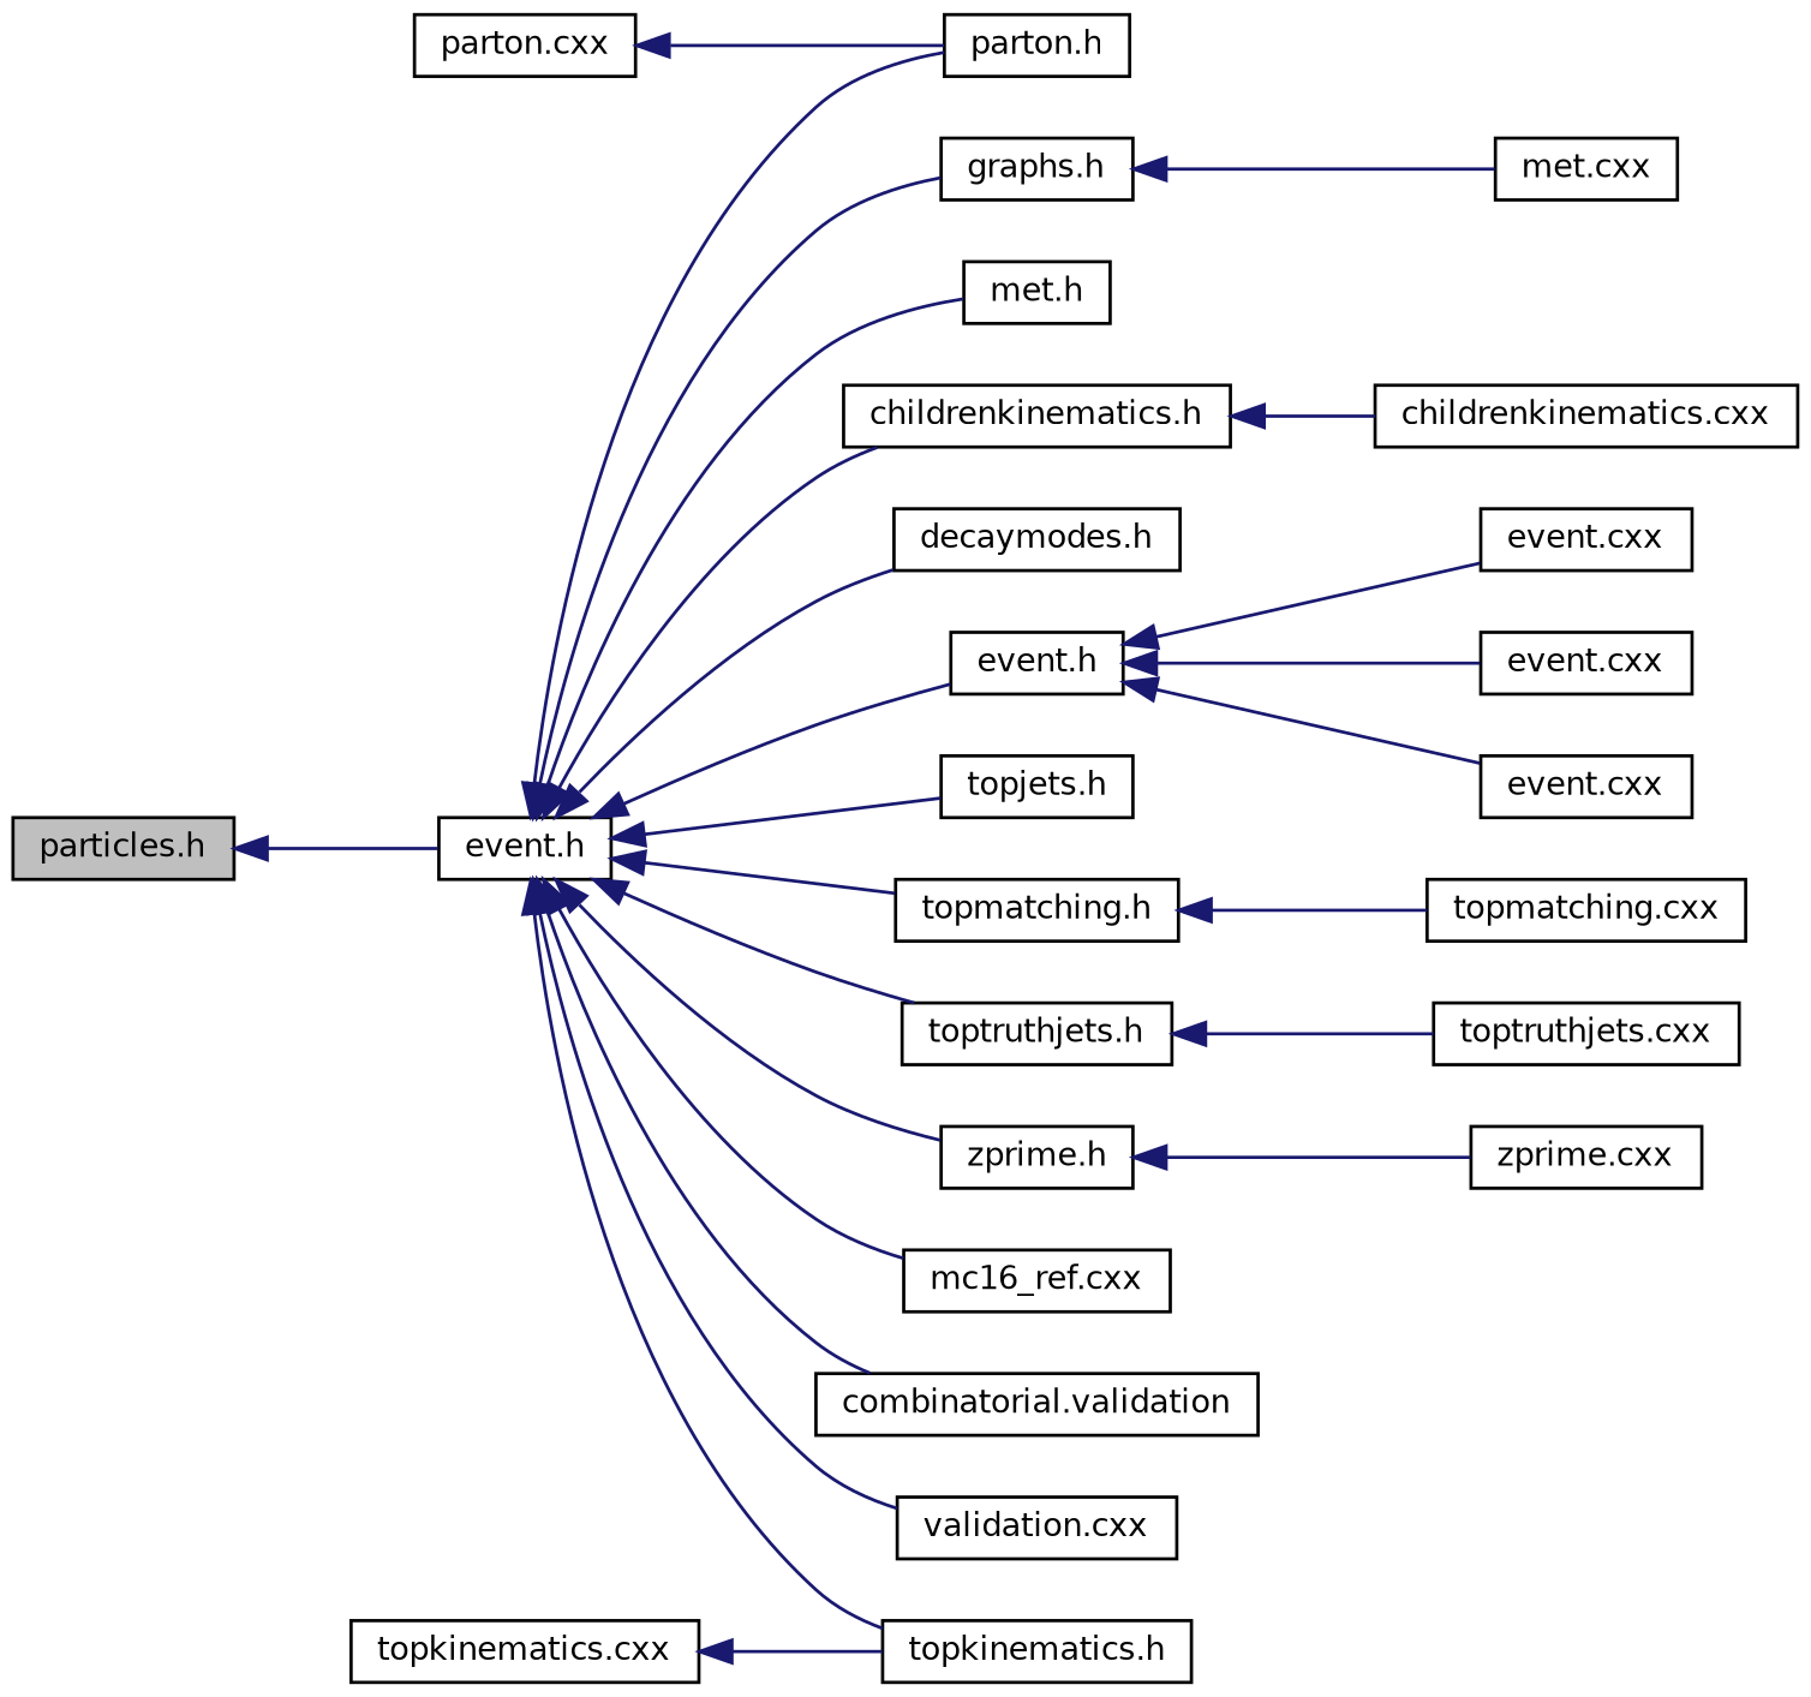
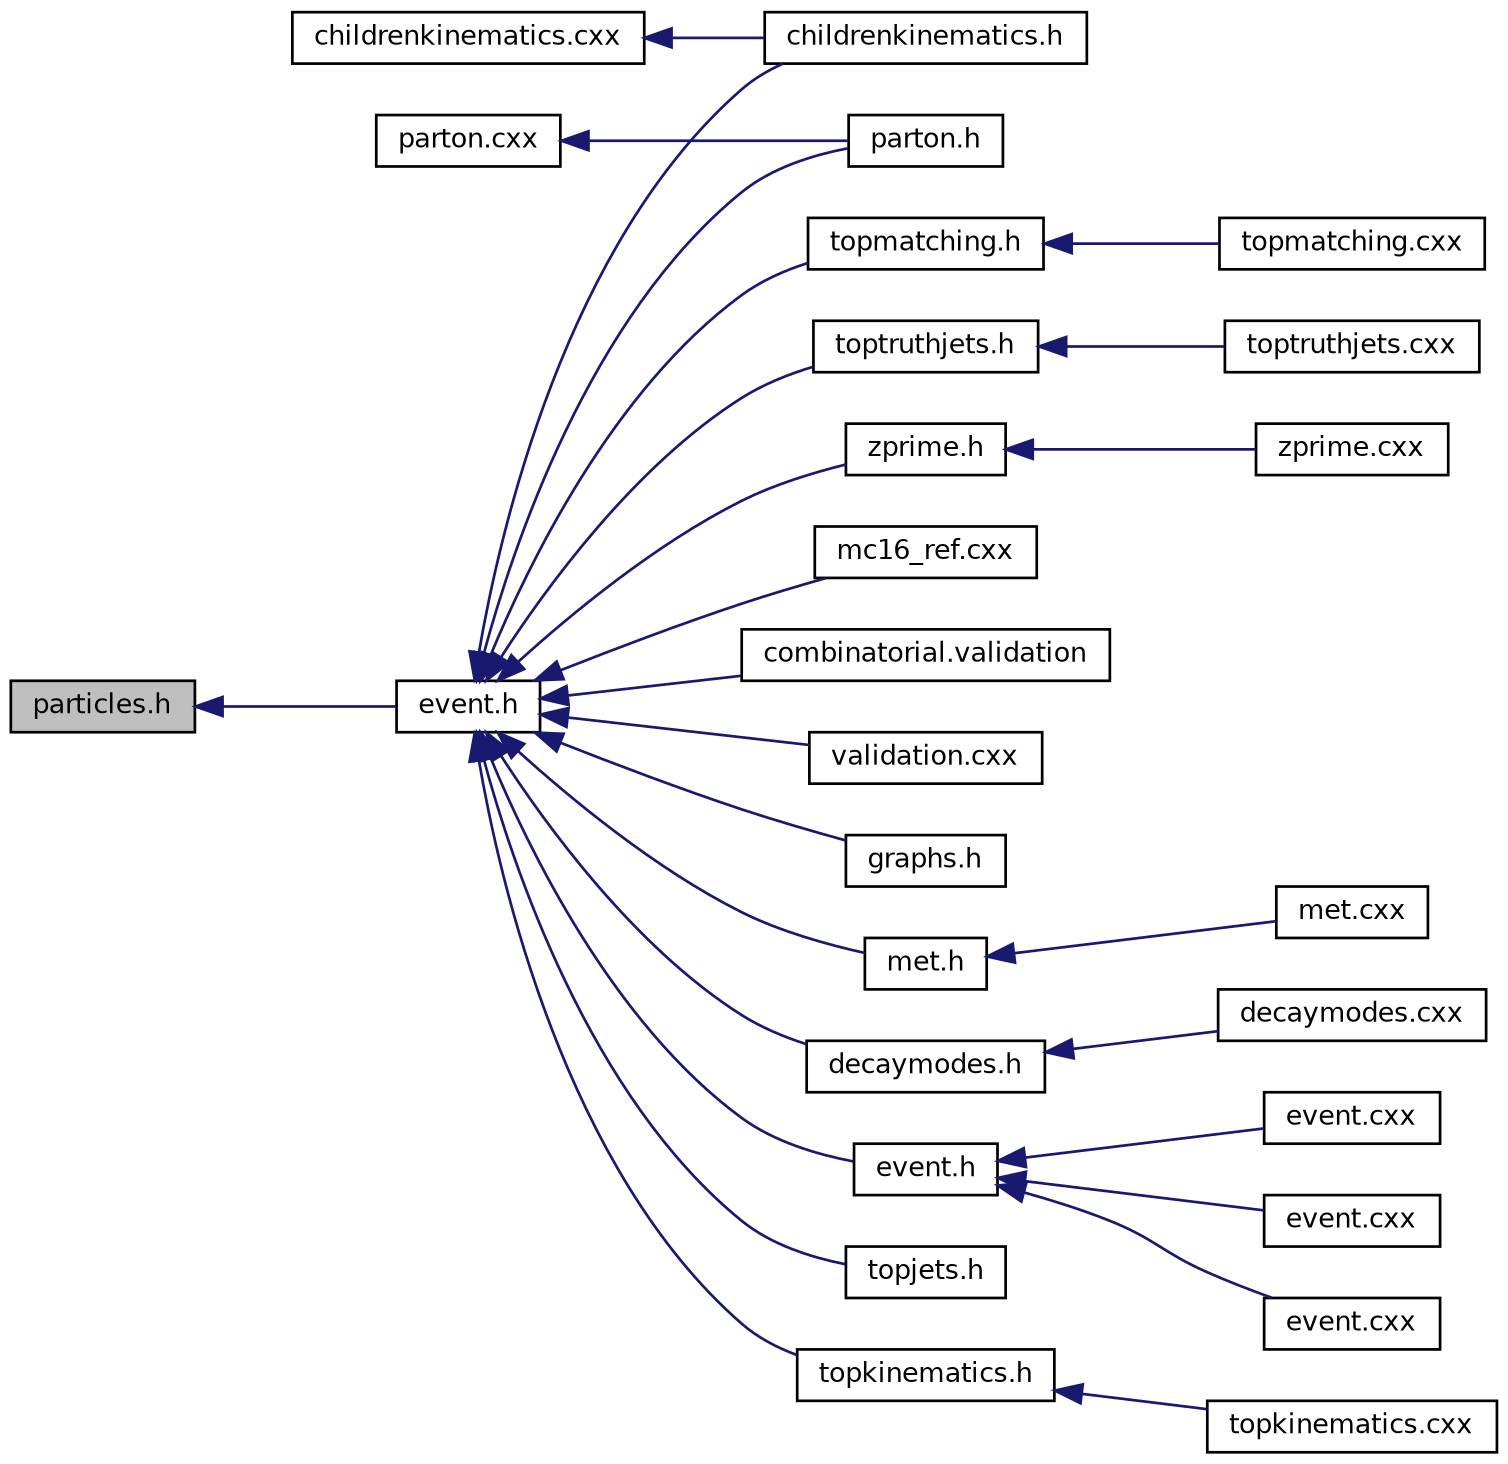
  digraph {
    rankdir=LR
    node [color=black fillcolor=white fontname=Helvetica fontsize=10 shape=record style=filled]
    edge [color=midnightblue dir=back fontname=Helvetica fontsize=10 labelfontname=Helvetica labelfontsize=10 style=solid]
    n1 [fillcolor=grey75 fontcolor=black height=0.2 label="particles.h" width=0.4]
    n2 [height=0.2 label="event.h" width=0.4]
    n3 [height=0.2 label="graphs.h" width=0.4]
    n4 [height=0.2 label="met.h" width=0.4]
    n5 [height=0.2 label="childrenkinematics.h" width=0.4]
    n6 [height=0.2 label="decaymodes.h" width=0.4]
    n7 [height=0.2 label="event.h" width=0.4]
    n8 [height=0.2 label="parton.h" width=0.4]
    n9 [height=0.2 label="topjets.h" width=0.4]
    n10 [height=0.2 label="topkinematics.h" width=0.4]
    n11 [height=0.2 label="topmatching.h" width=0.4]
    n12 [height=0.2 label="toptruthjets.h" width=0.4]
    n13 [height=0.2 label="zprime.h" width=0.4]
    n14 [height=0.2 label="mc16_ref.cxx" width=0.4]
    n15 [height=0.2 label="combinatorial.validation" width=0.4]
    n16 [height=0.2 label="validation.cxx" width=0.4]
    n17 [height=0.2 label="met.cxx" width=0.4]
    n18 [height=0.2 label="childrenkinematics.cxx" width=0.4]
+   n19 [height=0.2 label="decaymodes.cxx" width=0.4]
    n20 [height=0.2 label="event.cxx" width=0.4]
    n21 [height=0.2 label="event.cxx" width=0.4]
    n22 [height=0.2 label="event.cxx" width=0.4]
    n23 [height=0.2 label="topkinematics.cxx" width=0.4]
    n24 [height=0.2 label="topmatching.cxx" width=0.4]
    n25 [height=0.2 label="toptruthjets.cxx" width=0.4]
    n26 [height=0.2 label="zprime.cxx" width=0.4]
    n27 [height=0.2 label="parton.cxx" width=0.4]
    n1 -> n2
    n2 -> n3
    n2 -> n4
    n2 -> n5
    n2 -> n6
    n2 -> n7
    n2 -> n8
    n2 -> n9
    n2 -> n10
    n2 -> n11
    n2 -> n12
    n2 -> n13
    n2 -> n14
    n2 -> n15
    n2 -> n16
-   n3 -> n17
-   n5 -> n18
+   n4 -> n17
+   n18 -> n5
+   n6 -> n19
    n7 -> n20
    n7 -> n21
    n7 -> n22
-   n23 -> n10
+   n10 -> n23
    n11 -> n24
    n12 -> n25
    n13 -> n26
    n27 -> n8
  }
